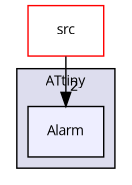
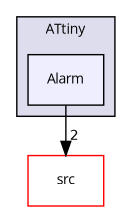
  digraph {
    compound=true
    fontname="Open Sans"
    node [fontname="Open Sans" fontsize=10 shape=box style=filled]
    n1 [fillcolor="#eeeeff" label=Alarm pencolor=black]
    n2 [color=red fillcolor=white label=src]
    subgraph cluster_1 {
      bgcolor="#ddddee"
      fontsize=10
      label=ATtiny
      pencolor=black
      n1
    }
-   n2 -> n1 [headlabel=2 labeldistance=1.5 labelfontname=Helvetica labelfontsize=10 fontname="Open Sans"]
+   n1 -> n2 [headlabel=2 labeldistance=1.5 labelfontname=Helvetica labelfontsize=10 fontname="Open Sans"]
  }
